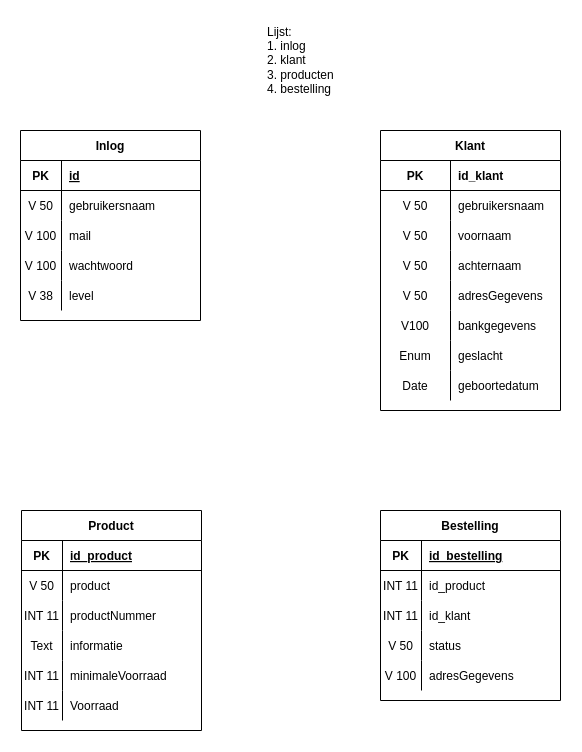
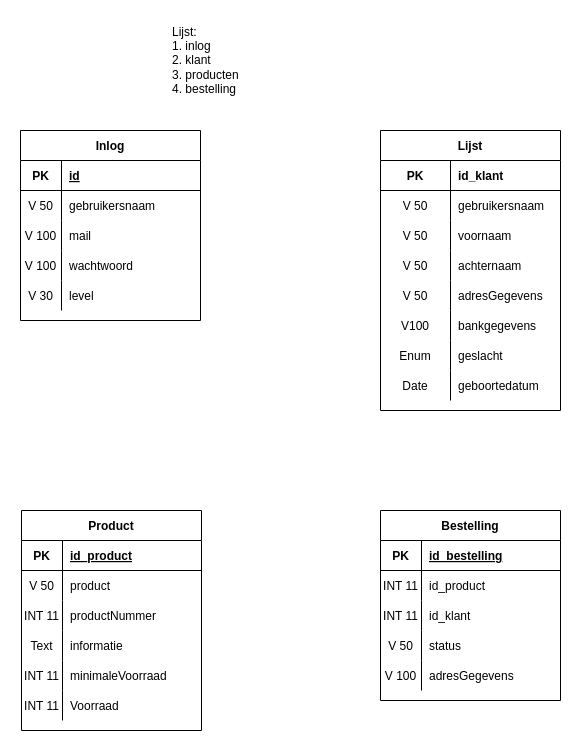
  <mxCell id="0" />
  <mxCell id="1" parent="0" />
- <mxCell id="2" value="Lijst:&lt;br&gt;1. inlog&lt;br&gt;2. klant&lt;br&gt;&lt;div&gt;&lt;span&gt;3. producten&lt;/span&gt;&lt;/div&gt;&lt;div&gt;&lt;span&gt;4. bestelling&lt;/span&gt;&lt;/div&gt;" style="text;html=1;strokeColor=none;fillColor=none;align=left;verticalAlign=middle;whiteSpace=wrap;rounded=0;" parent="1" vertex="1"><mxGeometry x="265" y="20" width="80" height="80" as="geometry" /></mxCell>
+ <mxCell id="2" value="Lijst:&lt;br&gt;1. inlog&lt;br&gt;2. klant&lt;br&gt;&lt;div&gt;&lt;span&gt;3. producten&lt;/span&gt;&lt;/div&gt;&lt;div&gt;&lt;span&gt;4. bestelling&lt;/span&gt;&lt;/div&gt;" style="text;html=1;strokeColor=none;fillColor=none;align=left;verticalAlign=middle;whiteSpace=wrap;rounded=0;" parent="1" vertex="1"><mxGeometry x="170" y="20" width="80" height="80" as="geometry" /></mxCell>
  <mxCell id="3" value="Inlog" style="shape=table;startSize=30;container=1;collapsible=1;childLayout=tableLayout;fixedRows=1;rowLines=0;fontStyle=1;align=center;resizeLast=1;" parent="1" vertex="1"><mxGeometry x="20" y="130" width="180" height="190" as="geometry" /></mxCell>
  <mxCell id="4" value="" style="shape=tableRow;horizontal=0;startSize=0;swimlaneHead=0;swimlaneBody=0;fillColor=none;collapsible=0;dropTarget=0;points=[[0,0.5],[1,0.5]];portConstraint=eastwest;top=0;left=0;right=0;bottom=1;" parent="3" vertex="1"><mxGeometry y="30" width="180" height="30" as="geometry" /></mxCell>
  <mxCell id="5" value="PK" style="shape=partialRectangle;connectable=0;fillColor=none;top=0;left=0;bottom=0;right=0;fontStyle=1;overflow=hidden;" parent="4" vertex="1"><mxGeometry width="41" height="30" as="geometry"><mxRectangle width="41" height="30" as="alternateBounds" /></mxGeometry></mxCell>
  <mxCell id="6" value="id" style="shape=partialRectangle;connectable=0;fillColor=none;top=0;left=0;bottom=0;right=0;align=left;spacingLeft=6;fontStyle=5;overflow=hidden;" parent="4" vertex="1"><mxGeometry x="41" width="139" height="30" as="geometry"><mxRectangle width="139" height="30" as="alternateBounds" /></mxGeometry></mxCell>
  <mxCell id="7" value="" style="shape=tableRow;horizontal=0;startSize=0;swimlaneHead=0;swimlaneBody=0;fillColor=none;collapsible=0;dropTarget=0;points=[[0,0.5],[1,0.5]];portConstraint=eastwest;top=0;left=0;right=0;bottom=0;" parent="3" vertex="1"><mxGeometry y="60" width="180" height="30" as="geometry" /></mxCell>
  <mxCell id="8" value="V 50" style="shape=partialRectangle;connectable=0;fillColor=none;top=0;left=0;bottom=0;right=0;editable=1;overflow=hidden;" parent="7" vertex="1"><mxGeometry width="41" height="30" as="geometry"><mxRectangle width="41" height="30" as="alternateBounds" /></mxGeometry></mxCell>
  <mxCell id="9" value="gebruikersnaam" style="shape=partialRectangle;connectable=0;fillColor=none;top=0;left=0;bottom=0;right=0;align=left;spacingLeft=6;overflow=hidden;" parent="7" vertex="1"><mxGeometry x="41" width="139" height="30" as="geometry"><mxRectangle width="139" height="30" as="alternateBounds" /></mxGeometry></mxCell>
  <mxCell id="10" value="" style="shape=tableRow;horizontal=0;startSize=0;swimlaneHead=0;swimlaneBody=0;fillColor=none;collapsible=0;dropTarget=0;points=[[0,0.5],[1,0.5]];portConstraint=eastwest;top=0;left=0;right=0;bottom=0;" parent="3" vertex="1"><mxGeometry y="90" width="180" height="30" as="geometry" /></mxCell>
  <mxCell id="11" value="V 100" style="shape=partialRectangle;connectable=0;fillColor=none;top=0;left=0;bottom=0;right=0;editable=1;overflow=hidden;" parent="10" vertex="1"><mxGeometry width="41" height="30" as="geometry"><mxRectangle width="41" height="30" as="alternateBounds" /></mxGeometry></mxCell>
  <mxCell id="12" value="mail" style="shape=partialRectangle;connectable=0;fillColor=none;top=0;left=0;bottom=0;right=0;align=left;spacingLeft=6;overflow=hidden;" parent="10" vertex="1"><mxGeometry x="41" width="139" height="30" as="geometry"><mxRectangle width="139" height="30" as="alternateBounds" /></mxGeometry></mxCell>
  <mxCell id="13" value="" style="shape=tableRow;horizontal=0;startSize=0;swimlaneHead=0;swimlaneBody=0;fillColor=none;collapsible=0;dropTarget=0;points=[[0,0.5],[1,0.5]];portConstraint=eastwest;top=0;left=0;right=0;bottom=0;" parent="3" vertex="1"><mxGeometry y="120" width="180" height="30" as="geometry" /></mxCell>
  <mxCell id="14" value="V 100" style="shape=partialRectangle;connectable=0;fillColor=none;top=0;left=0;bottom=0;right=0;editable=1;overflow=hidden;" parent="13" vertex="1"><mxGeometry width="41" height="30" as="geometry"><mxRectangle width="41" height="30" as="alternateBounds" /></mxGeometry></mxCell>
  <mxCell id="15" value="wachtwoord" style="shape=partialRectangle;connectable=0;fillColor=none;top=0;left=0;bottom=0;right=0;align=left;spacingLeft=6;overflow=hidden;" parent="13" vertex="1"><mxGeometry x="41" width="139" height="30" as="geometry"><mxRectangle width="139" height="30" as="alternateBounds" /></mxGeometry></mxCell>
  <mxCell id="16" style="shape=tableRow;horizontal=0;startSize=0;swimlaneHead=0;swimlaneBody=0;fillColor=none;collapsible=0;dropTarget=0;points=[[0,0.5],[1,0.5]];portConstraint=eastwest;top=0;left=0;right=0;bottom=0;" parent="3" vertex="1"><mxGeometry y="150" width="180" height="30" as="geometry" /></mxCell>
- <mxCell id="17" value="V 38" style="shape=partialRectangle;connectable=0;fillColor=none;top=0;left=0;bottom=0;right=0;editable=1;overflow=hidden;" parent="16" vertex="1"><mxGeometry width="41" height="30" as="geometry"><mxRectangle width="41" height="30" as="alternateBounds" /></mxGeometry></mxCell>
+ <mxCell id="17" value="V 30" style="shape=partialRectangle;connectable=0;fillColor=none;top=0;left=0;bottom=0;right=0;editable=1;overflow=hidden;" parent="16" vertex="1"><mxGeometry width="41" height="30" as="geometry"><mxRectangle width="41" height="30" as="alternateBounds" /></mxGeometry></mxCell>
  <mxCell id="18" value="level" style="shape=partialRectangle;connectable=0;fillColor=none;top=0;left=0;bottom=0;right=0;align=left;spacingLeft=6;overflow=hidden;" parent="16" vertex="1"><mxGeometry x="41" width="139" height="30" as="geometry"><mxRectangle width="139" height="30" as="alternateBounds" /></mxGeometry></mxCell>
  <mxCell id="19" value="Product" style="shape=table;startSize=30;container=1;collapsible=1;childLayout=tableLayout;fixedRows=1;rowLines=0;fontStyle=1;align=center;resizeLast=1;" parent="1" vertex="1"><mxGeometry x="21" y="510" width="180" height="220" as="geometry" /></mxCell>
  <mxCell id="20" value="" style="shape=tableRow;horizontal=0;startSize=0;swimlaneHead=0;swimlaneBody=0;fillColor=none;collapsible=0;dropTarget=0;points=[[0,0.5],[1,0.5]];portConstraint=eastwest;top=0;left=0;right=0;bottom=1;" parent="19" vertex="1"><mxGeometry y="30" width="180" height="30" as="geometry" /></mxCell>
  <mxCell id="21" value="PK" style="shape=partialRectangle;connectable=0;fillColor=none;top=0;left=0;bottom=0;right=0;fontStyle=1;overflow=hidden;" parent="20" vertex="1"><mxGeometry width="41" height="30" as="geometry"><mxRectangle width="41" height="30" as="alternateBounds" /></mxGeometry></mxCell>
  <mxCell id="22" value="id_product" style="shape=partialRectangle;connectable=0;fillColor=none;top=0;left=0;bottom=0;right=0;align=left;spacingLeft=6;fontStyle=5;overflow=hidden;" parent="20" vertex="1"><mxGeometry x="41" width="139" height="30" as="geometry"><mxRectangle width="139" height="30" as="alternateBounds" /></mxGeometry></mxCell>
  <mxCell id="23" value="" style="shape=tableRow;horizontal=0;startSize=0;swimlaneHead=0;swimlaneBody=0;fillColor=none;collapsible=0;dropTarget=0;points=[[0,0.5],[1,0.5]];portConstraint=eastwest;top=0;left=0;right=0;bottom=0;" parent="19" vertex="1"><mxGeometry y="60" width="180" height="30" as="geometry" /></mxCell>
  <mxCell id="24" value="V 50" style="shape=partialRectangle;connectable=0;fillColor=none;top=0;left=0;bottom=0;right=0;editable=1;overflow=hidden;" parent="23" vertex="1"><mxGeometry width="41" height="30" as="geometry"><mxRectangle width="41" height="30" as="alternateBounds" /></mxGeometry></mxCell>
  <mxCell id="25" value="product" style="shape=partialRectangle;connectable=0;fillColor=none;top=0;left=0;bottom=0;right=0;align=left;spacingLeft=6;overflow=hidden;" parent="23" vertex="1"><mxGeometry x="41" width="139" height="30" as="geometry"><mxRectangle width="139" height="30" as="alternateBounds" /></mxGeometry></mxCell>
  <mxCell id="26" style="shape=tableRow;horizontal=0;startSize=0;swimlaneHead=0;swimlaneBody=0;fillColor=none;collapsible=0;dropTarget=0;points=[[0,0.5],[1,0.5]];portConstraint=eastwest;top=0;left=0;right=0;bottom=0;" parent="19" vertex="1"><mxGeometry y="90" width="180" height="30" as="geometry" /></mxCell>
  <mxCell id="27" value="INT 11" style="shape=partialRectangle;connectable=0;fillColor=none;top=0;left=0;bottom=0;right=0;editable=1;overflow=hidden;" parent="26" vertex="1"><mxGeometry width="41" height="30" as="geometry"><mxRectangle width="41" height="30" as="alternateBounds" /></mxGeometry></mxCell>
  <mxCell id="28" value="productNummer" style="shape=partialRectangle;connectable=0;fillColor=none;top=0;left=0;bottom=0;right=0;align=left;spacingLeft=6;overflow=hidden;" parent="26" vertex="1"><mxGeometry x="41" width="139" height="30" as="geometry"><mxRectangle width="139" height="30" as="alternateBounds" /></mxGeometry></mxCell>
  <mxCell id="29" value="" style="shape=tableRow;horizontal=0;startSize=0;swimlaneHead=0;swimlaneBody=0;fillColor=none;collapsible=0;dropTarget=0;points=[[0,0.5],[1,0.5]];portConstraint=eastwest;top=0;left=0;right=0;bottom=0;" parent="19" vertex="1"><mxGeometry y="120" width="180" height="30" as="geometry" /></mxCell>
  <mxCell id="30" value="Text" style="shape=partialRectangle;connectable=0;fillColor=none;top=0;left=0;bottom=0;right=0;editable=1;overflow=hidden;" parent="29" vertex="1"><mxGeometry width="41" height="30" as="geometry"><mxRectangle width="41" height="30" as="alternateBounds" /></mxGeometry></mxCell>
  <mxCell id="31" value="informatie" style="shape=partialRectangle;connectable=0;fillColor=none;top=0;left=0;bottom=0;right=0;align=left;spacingLeft=6;overflow=hidden;" parent="29" vertex="1"><mxGeometry x="41" width="139" height="30" as="geometry"><mxRectangle width="139" height="30" as="alternateBounds" /></mxGeometry></mxCell>
  <mxCell id="32" style="shape=tableRow;horizontal=0;startSize=0;swimlaneHead=0;swimlaneBody=0;fillColor=none;collapsible=0;dropTarget=0;points=[[0,0.5],[1,0.5]];portConstraint=eastwest;top=0;left=0;right=0;bottom=0;" parent="19" vertex="1"><mxGeometry y="150" width="180" height="30" as="geometry" /></mxCell>
  <mxCell id="33" value="INT 11" style="shape=partialRectangle;connectable=0;fillColor=none;top=0;left=0;bottom=0;right=0;editable=1;overflow=hidden;" parent="32" vertex="1"><mxGeometry width="41" height="30" as="geometry"><mxRectangle width="41" height="30" as="alternateBounds" /></mxGeometry></mxCell>
  <mxCell id="34" value="minimaleVoorraad" style="shape=partialRectangle;connectable=0;fillColor=none;top=0;left=0;bottom=0;right=0;align=left;spacingLeft=6;overflow=hidden;" parent="32" vertex="1"><mxGeometry x="41" width="139" height="30" as="geometry"><mxRectangle width="139" height="30" as="alternateBounds" /></mxGeometry></mxCell>
  <mxCell id="35" value="" style="shape=tableRow;horizontal=0;startSize=0;swimlaneHead=0;swimlaneBody=0;fillColor=none;collapsible=0;dropTarget=0;points=[[0,0.5],[1,0.5]];portConstraint=eastwest;top=0;left=0;right=0;bottom=0;" parent="19" vertex="1"><mxGeometry y="180" width="180" height="30" as="geometry" /></mxCell>
  <mxCell id="36" value="INT 11" style="shape=partialRectangle;connectable=0;fillColor=none;top=0;left=0;bottom=0;right=0;editable=1;overflow=hidden;" parent="35" vertex="1"><mxGeometry width="41" height="30" as="geometry"><mxRectangle width="41" height="30" as="alternateBounds" /></mxGeometry></mxCell>
  <mxCell id="37" value="Voorraad" style="shape=partialRectangle;connectable=0;fillColor=none;top=0;left=0;bottom=0;right=0;align=left;spacingLeft=6;overflow=hidden;" parent="35" vertex="1"><mxGeometry x="41" width="139" height="30" as="geometry"><mxRectangle width="139" height="30" as="alternateBounds" /></mxGeometry></mxCell>
  <mxCell id="38" value="Bestelling" style="shape=table;startSize=30;container=1;collapsible=1;childLayout=tableLayout;fixedRows=1;rowLines=0;fontStyle=1;align=center;resizeLast=1;" parent="1" vertex="1"><mxGeometry x="380" y="510" width="180" height="190" as="geometry" /></mxCell>
  <mxCell id="39" value="" style="shape=tableRow;horizontal=0;startSize=0;swimlaneHead=0;swimlaneBody=0;fillColor=none;collapsible=0;dropTarget=0;points=[[0,0.5],[1,0.5]];portConstraint=eastwest;top=0;left=0;right=0;bottom=1;" parent="38" vertex="1"><mxGeometry y="30" width="180" height="30" as="geometry" /></mxCell>
  <mxCell id="40" value="PK" style="shape=partialRectangle;connectable=0;fillColor=none;top=0;left=0;bottom=0;right=0;fontStyle=1;overflow=hidden;" parent="39" vertex="1"><mxGeometry width="41" height="30" as="geometry"><mxRectangle width="41" height="30" as="alternateBounds" /></mxGeometry></mxCell>
  <mxCell id="41" value="id_bestelling" style="shape=partialRectangle;connectable=0;fillColor=none;top=0;left=0;bottom=0;right=0;align=left;spacingLeft=6;fontStyle=5;overflow=hidden;" parent="39" vertex="1"><mxGeometry x="41" width="139" height="30" as="geometry"><mxRectangle width="139" height="30" as="alternateBounds" /></mxGeometry></mxCell>
  <mxCell id="42" value="" style="shape=tableRow;horizontal=0;startSize=0;swimlaneHead=0;swimlaneBody=0;fillColor=none;collapsible=0;dropTarget=0;points=[[0,0.5],[1,0.5]];portConstraint=eastwest;top=0;left=0;right=0;bottom=0;" parent="38" vertex="1"><mxGeometry y="60" width="180" height="30" as="geometry" /></mxCell>
  <mxCell id="43" value="INT 11" style="shape=partialRectangle;connectable=0;fillColor=none;top=0;left=0;bottom=0;right=0;editable=1;overflow=hidden;" parent="42" vertex="1"><mxGeometry width="41" height="30" as="geometry"><mxRectangle width="41" height="30" as="alternateBounds" /></mxGeometry></mxCell>
  <mxCell id="44" value="id_product" style="shape=partialRectangle;connectable=0;fillColor=none;top=0;left=0;bottom=0;right=0;align=left;spacingLeft=6;overflow=hidden;" parent="42" vertex="1"><mxGeometry x="41" width="139" height="30" as="geometry"><mxRectangle width="139" height="30" as="alternateBounds" /></mxGeometry></mxCell>
  <mxCell id="45" value="" style="shape=tableRow;horizontal=0;startSize=0;swimlaneHead=0;swimlaneBody=0;fillColor=none;collapsible=0;dropTarget=0;points=[[0,0.5],[1,0.5]];portConstraint=eastwest;top=0;left=0;right=0;bottom=0;" parent="38" vertex="1"><mxGeometry y="90" width="180" height="30" as="geometry" /></mxCell>
  <mxCell id="46" value="INT 11" style="shape=partialRectangle;connectable=0;fillColor=none;top=0;left=0;bottom=0;right=0;editable=1;overflow=hidden;" parent="45" vertex="1"><mxGeometry width="41" height="30" as="geometry"><mxRectangle width="41" height="30" as="alternateBounds" /></mxGeometry></mxCell>
  <mxCell id="47" value="id_klant" style="shape=partialRectangle;connectable=0;fillColor=none;top=0;left=0;bottom=0;right=0;align=left;spacingLeft=6;overflow=hidden;" parent="45" vertex="1"><mxGeometry x="41" width="139" height="30" as="geometry"><mxRectangle width="139" height="30" as="alternateBounds" /></mxGeometry></mxCell>
  <mxCell id="48" value="" style="shape=tableRow;horizontal=0;startSize=0;swimlaneHead=0;swimlaneBody=0;fillColor=none;collapsible=0;dropTarget=0;points=[[0,0.5],[1,0.5]];portConstraint=eastwest;top=0;left=0;right=0;bottom=0;" parent="38" vertex="1"><mxGeometry y="120" width="180" height="30" as="geometry" /></mxCell>
  <mxCell id="49" value="V 50" style="shape=partialRectangle;connectable=0;fillColor=none;top=0;left=0;bottom=0;right=0;editable=1;overflow=hidden;" parent="48" vertex="1"><mxGeometry width="41" height="30" as="geometry"><mxRectangle width="41" height="30" as="alternateBounds" /></mxGeometry></mxCell>
  <mxCell id="50" value="status" style="shape=partialRectangle;connectable=0;fillColor=none;top=0;left=0;bottom=0;right=0;align=left;spacingLeft=6;overflow=hidden;" parent="48" vertex="1"><mxGeometry x="41" width="139" height="30" as="geometry"><mxRectangle width="139" height="30" as="alternateBounds" /></mxGeometry></mxCell>
  <mxCell id="51" style="shape=tableRow;horizontal=0;startSize=0;swimlaneHead=0;swimlaneBody=0;fillColor=none;collapsible=0;dropTarget=0;points=[[0,0.5],[1,0.5]];portConstraint=eastwest;top=0;left=0;right=0;bottom=0;" parent="38" vertex="1"><mxGeometry y="150" width="180" height="30" as="geometry" /></mxCell>
  <mxCell id="52" value="V 100" style="shape=partialRectangle;connectable=0;fillColor=none;top=0;left=0;bottom=0;right=0;editable=1;overflow=hidden;" parent="51" vertex="1"><mxGeometry width="41" height="30" as="geometry"><mxRectangle width="41" height="30" as="alternateBounds" /></mxGeometry></mxCell>
  <mxCell id="53" value="adresGegevens" style="shape=partialRectangle;connectable=0;fillColor=none;top=0;left=0;bottom=0;right=0;align=left;spacingLeft=6;overflow=hidden;" parent="51" vertex="1"><mxGeometry x="41" width="139" height="30" as="geometry"><mxRectangle width="139" height="30" as="alternateBounds" /></mxGeometry></mxCell>
- <mxCell id="54" value="Klant" style="shape=table;startSize=30;container=1;collapsible=1;childLayout=tableLayout;fixedRows=1;rowLines=0;fontStyle=1;align=center;resizeLast=1;" parent="1" vertex="1"><mxGeometry x="380" y="130" width="180" height="280" as="geometry"><mxRectangle x="350" y="210" width="70" height="30" as="alternateBounds" /></mxGeometry></mxCell>
+ <mxCell id="54" value="Lijst" style="shape=table;startSize=30;container=1;collapsible=1;childLayout=tableLayout;fixedRows=1;rowLines=0;fontStyle=1;align=center;resizeLast=1;" parent="1" vertex="1"><mxGeometry x="380" y="130" width="180" height="280" as="geometry"><mxRectangle x="350" y="210" width="70" height="30" as="alternateBounds" /></mxGeometry></mxCell>
  <mxCell id="55" value="" style="shape=tableRow;horizontal=0;startSize=0;swimlaneHead=0;swimlaneBody=0;fillColor=none;collapsible=0;dropTarget=0;points=[[0,0.5],[1,0.5]];portConstraint=eastwest;top=0;left=0;right=0;bottom=1;" parent="54" vertex="1"><mxGeometry y="30" width="180" height="30" as="geometry" /></mxCell>
  <mxCell id="56" value="PK" style="shape=partialRectangle;connectable=0;fillColor=none;top=0;left=0;bottom=0;right=0;fontStyle=1;overflow=hidden;" parent="55" vertex="1"><mxGeometry width="70" height="30" as="geometry"><mxRectangle width="70" height="30" as="alternateBounds" /></mxGeometry></mxCell>
  <mxCell id="57" value="id_klant" style="shape=partialRectangle;connectable=0;fillColor=none;top=0;left=0;bottom=0;right=0;align=left;spacingLeft=6;fontStyle=1;overflow=hidden;" parent="55" vertex="1"><mxGeometry x="70" width="110" height="30" as="geometry"><mxRectangle width="110" height="30" as="alternateBounds" /></mxGeometry></mxCell>
  <mxCell id="58" style="shape=tableRow;horizontal=0;startSize=0;swimlaneHead=0;swimlaneBody=0;fillColor=none;collapsible=0;dropTarget=0;points=[[0,0.5],[1,0.5]];portConstraint=eastwest;top=0;left=0;right=0;bottom=0;" parent="54" vertex="1"><mxGeometry y="60" width="180" height="30" as="geometry" /></mxCell>
  <mxCell id="59" value="V 50" style="shape=partialRectangle;connectable=0;fillColor=none;top=0;left=0;bottom=0;right=0;editable=1;overflow=hidden;" parent="58" vertex="1"><mxGeometry width="70" height="30" as="geometry"><mxRectangle width="70" height="30" as="alternateBounds" /></mxGeometry></mxCell>
  <mxCell id="60" value="gebruikersnaam" style="shape=partialRectangle;connectable=0;fillColor=none;top=0;left=0;bottom=0;right=0;align=left;spacingLeft=6;overflow=hidden;" parent="58" vertex="1"><mxGeometry x="70" width="110" height="30" as="geometry"><mxRectangle width="110" height="30" as="alternateBounds" /></mxGeometry></mxCell>
  <mxCell id="61" style="shape=tableRow;horizontal=0;startSize=0;swimlaneHead=0;swimlaneBody=0;fillColor=none;collapsible=0;dropTarget=0;points=[[0,0.5],[1,0.5]];portConstraint=eastwest;top=0;left=0;right=0;bottom=0;" parent="54" vertex="1"><mxGeometry y="90" width="180" height="30" as="geometry" /></mxCell>
  <mxCell id="62" value="V 50" style="shape=partialRectangle;connectable=0;fillColor=none;top=0;left=0;bottom=0;right=0;editable=1;overflow=hidden;" parent="61" vertex="1"><mxGeometry width="70" height="30" as="geometry"><mxRectangle width="70" height="30" as="alternateBounds" /></mxGeometry></mxCell>
  <mxCell id="63" value="voornaam" style="shape=partialRectangle;connectable=0;fillColor=none;top=0;left=0;bottom=0;right=0;align=left;spacingLeft=6;overflow=hidden;" parent="61" vertex="1"><mxGeometry x="70" width="110" height="30" as="geometry"><mxRectangle width="110" height="30" as="alternateBounds" /></mxGeometry></mxCell>
  <mxCell id="64" style="shape=tableRow;horizontal=0;startSize=0;swimlaneHead=0;swimlaneBody=0;fillColor=none;collapsible=0;dropTarget=0;points=[[0,0.5],[1,0.5]];portConstraint=eastwest;top=0;left=0;right=0;bottom=0;" parent="54" vertex="1"><mxGeometry y="120" width="180" height="30" as="geometry" /></mxCell>
  <mxCell id="65" value="V 50" style="shape=partialRectangle;connectable=0;fillColor=none;top=0;left=0;bottom=0;right=0;editable=1;overflow=hidden;" parent="64" vertex="1"><mxGeometry width="70" height="30" as="geometry"><mxRectangle width="70" height="30" as="alternateBounds" /></mxGeometry></mxCell>
  <mxCell id="66" value="achternaam" style="shape=partialRectangle;connectable=0;fillColor=none;top=0;left=0;bottom=0;right=0;align=left;spacingLeft=6;overflow=hidden;" parent="64" vertex="1"><mxGeometry x="70" width="110" height="30" as="geometry"><mxRectangle width="110" height="30" as="alternateBounds" /></mxGeometry></mxCell>
  <mxCell id="67" style="shape=tableRow;horizontal=0;startSize=0;swimlaneHead=0;swimlaneBody=0;fillColor=none;collapsible=0;dropTarget=0;points=[[0,0.5],[1,0.5]];portConstraint=eastwest;top=0;left=0;right=0;bottom=0;" parent="54" vertex="1"><mxGeometry y="150" width="180" height="30" as="geometry" /></mxCell>
  <mxCell id="68" value="V 50" style="shape=partialRectangle;connectable=0;fillColor=none;top=0;left=0;bottom=0;right=0;editable=1;overflow=hidden;" parent="67" vertex="1"><mxGeometry width="70" height="30" as="geometry"><mxRectangle width="70" height="30" as="alternateBounds" /></mxGeometry></mxCell>
  <mxCell id="69" value="adresGegevens" style="shape=partialRectangle;connectable=0;fillColor=none;top=0;left=0;bottom=0;right=0;align=left;spacingLeft=6;overflow=hidden;" parent="67" vertex="1"><mxGeometry x="70" width="110" height="30" as="geometry"><mxRectangle width="110" height="30" as="alternateBounds" /></mxGeometry></mxCell>
  <mxCell id="70" style="shape=tableRow;horizontal=0;startSize=0;swimlaneHead=0;swimlaneBody=0;fillColor=none;collapsible=0;dropTarget=0;points=[[0,0.5],[1,0.5]];portConstraint=eastwest;top=0;left=0;right=0;bottom=0;" parent="54" vertex="1"><mxGeometry y="180" width="180" height="30" as="geometry" /></mxCell>
  <mxCell id="71" value="V100" style="shape=partialRectangle;connectable=0;fillColor=none;top=0;left=0;bottom=0;right=0;editable=1;overflow=hidden;" parent="70" vertex="1"><mxGeometry width="70" height="30" as="geometry"><mxRectangle width="70" height="30" as="alternateBounds" /></mxGeometry></mxCell>
  <mxCell id="72" value="bankgegevens" style="shape=partialRectangle;connectable=0;fillColor=none;top=0;left=0;bottom=0;right=0;align=left;spacingLeft=6;overflow=hidden;" parent="70" vertex="1"><mxGeometry x="70" width="110" height="30" as="geometry"><mxRectangle width="110" height="30" as="alternateBounds" /></mxGeometry></mxCell>
  <mxCell id="73" style="shape=tableRow;horizontal=0;startSize=0;swimlaneHead=0;swimlaneBody=0;fillColor=none;collapsible=0;dropTarget=0;points=[[0,0.5],[1,0.5]];portConstraint=eastwest;top=0;left=0;right=0;bottom=0;" parent="54" vertex="1"><mxGeometry y="210" width="180" height="30" as="geometry" /></mxCell>
  <mxCell id="74" value="Enum" style="shape=partialRectangle;connectable=0;fillColor=none;top=0;left=0;bottom=0;right=0;editable=1;overflow=hidden;" parent="73" vertex="1"><mxGeometry width="70" height="30" as="geometry"><mxRectangle width="70" height="30" as="alternateBounds" /></mxGeometry></mxCell>
  <mxCell id="75" value="geslacht" style="shape=partialRectangle;connectable=0;fillColor=none;top=0;left=0;bottom=0;right=0;align=left;spacingLeft=6;overflow=hidden;" parent="73" vertex="1"><mxGeometry x="70" width="110" height="30" as="geometry"><mxRectangle width="110" height="30" as="alternateBounds" /></mxGeometry></mxCell>
  <mxCell id="76" style="shape=tableRow;horizontal=0;startSize=0;swimlaneHead=0;swimlaneBody=0;fillColor=none;collapsible=0;dropTarget=0;points=[[0,0.5],[1,0.5]];portConstraint=eastwest;top=0;left=0;right=0;bottom=0;" parent="54" vertex="1"><mxGeometry y="240" width="180" height="30" as="geometry" /></mxCell>
  <mxCell id="77" value="Date" style="shape=partialRectangle;connectable=0;fillColor=none;top=0;left=0;bottom=0;right=0;editable=1;overflow=hidden;" parent="76" vertex="1"><mxGeometry width="70" height="30" as="geometry"><mxRectangle width="70" height="30" as="alternateBounds" /></mxGeometry></mxCell>
  <mxCell id="78" value="geboortedatum" style="shape=partialRectangle;connectable=0;fillColor=none;top=0;left=0;bottom=0;right=0;align=left;spacingLeft=6;overflow=hidden;" parent="76" vertex="1"><mxGeometry x="70" width="110" height="30" as="geometry"><mxRectangle width="110" height="30" as="alternateBounds" /></mxGeometry></mxCell>
